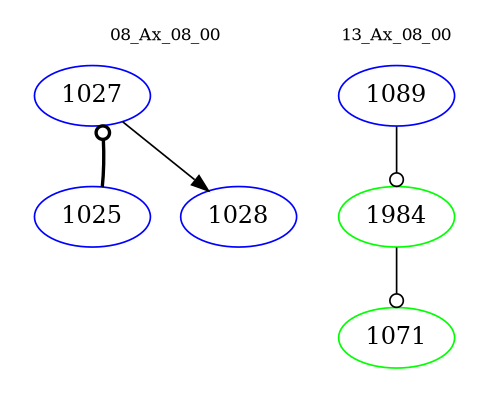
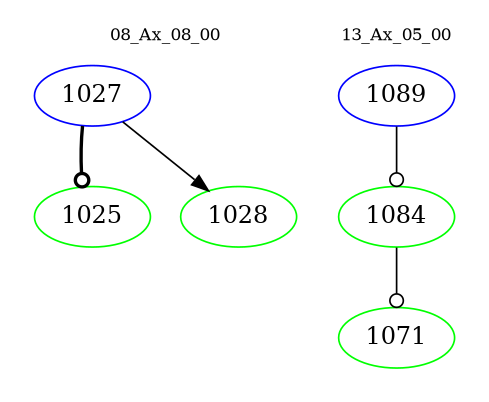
  digraph {
    node [color=blue]
    edge [arrowhead=odot color=black style=solid]
    n1 [label=1027]
-   n2 [label=1025]
-   n3 [label=1028]
+   n2 [color=green label=1025]
+   n3 [color=green label=1028]
    n4 [label=1089]
    n5 [color=green label=1071]
-   n6 [color=green label=1984]
+   n6 [color=green label=1084]
    subgraph cluster_1 {
      color=white
      fontsize=10
      label="08_Ax_08_00"
      n1
      n2
      n3
    }
    subgraph cluster_2 {
      color=white
      fontsize=10
-     label="13_Ax_08_00"
+     label="13_Ax_05_00"
      n4
      n5
      n6
    }
-   n2 -> n1 [style=bold]
+   n1 -> n2 [style=bold]
    n1 -> n3 [arrowhead=normal]
    n4 -> n6
    n6 -> n5
  }
